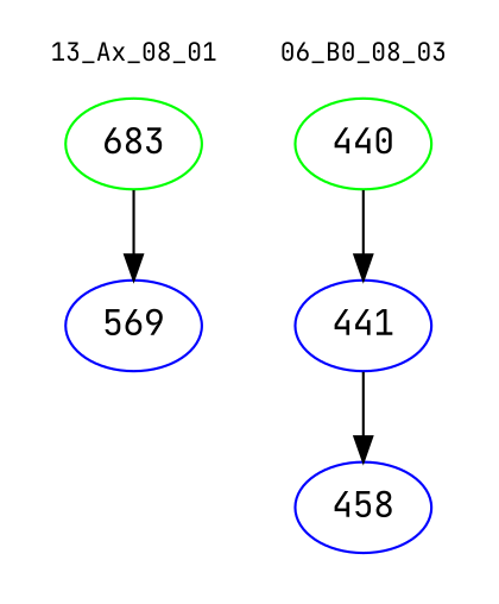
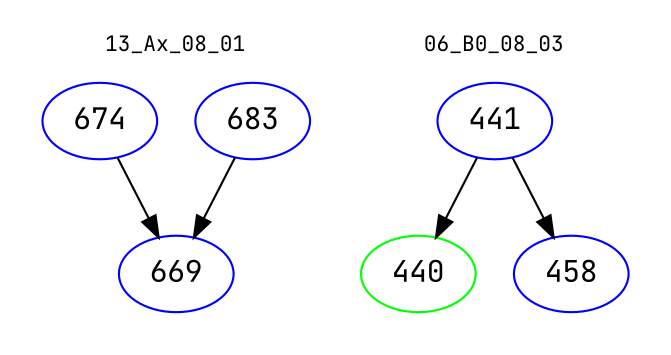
  digraph {
    fontname="JetBrains Mono"
    node [color=blue fontname="JetBrains Mono"]
    edge [color=black fontname="JetBrains Mono"]
-   n1 [color=green label=683]
-   n3 [label=569]
+   n1 [label=683]
+   n2 [label=674]
+   n3 [label=669]
    n4 [color=green label=440]
    n5 [label=441]
    n6 [label=458]
    subgraph cluster_1 {
      color=white
      fontsize=10
      label="13_Ax_08_01"
      n1
+     n2
      n3
    }
    subgraph cluster_2 {
      color=white
      fontsize=10
      label="06_B0_08_03"
      n4
      n5
      n6
    }
    n1 -> n3
-   n4 -> n5
+   n2 -> n3
+   n5 -> n4
    n5 -> n6
  }
